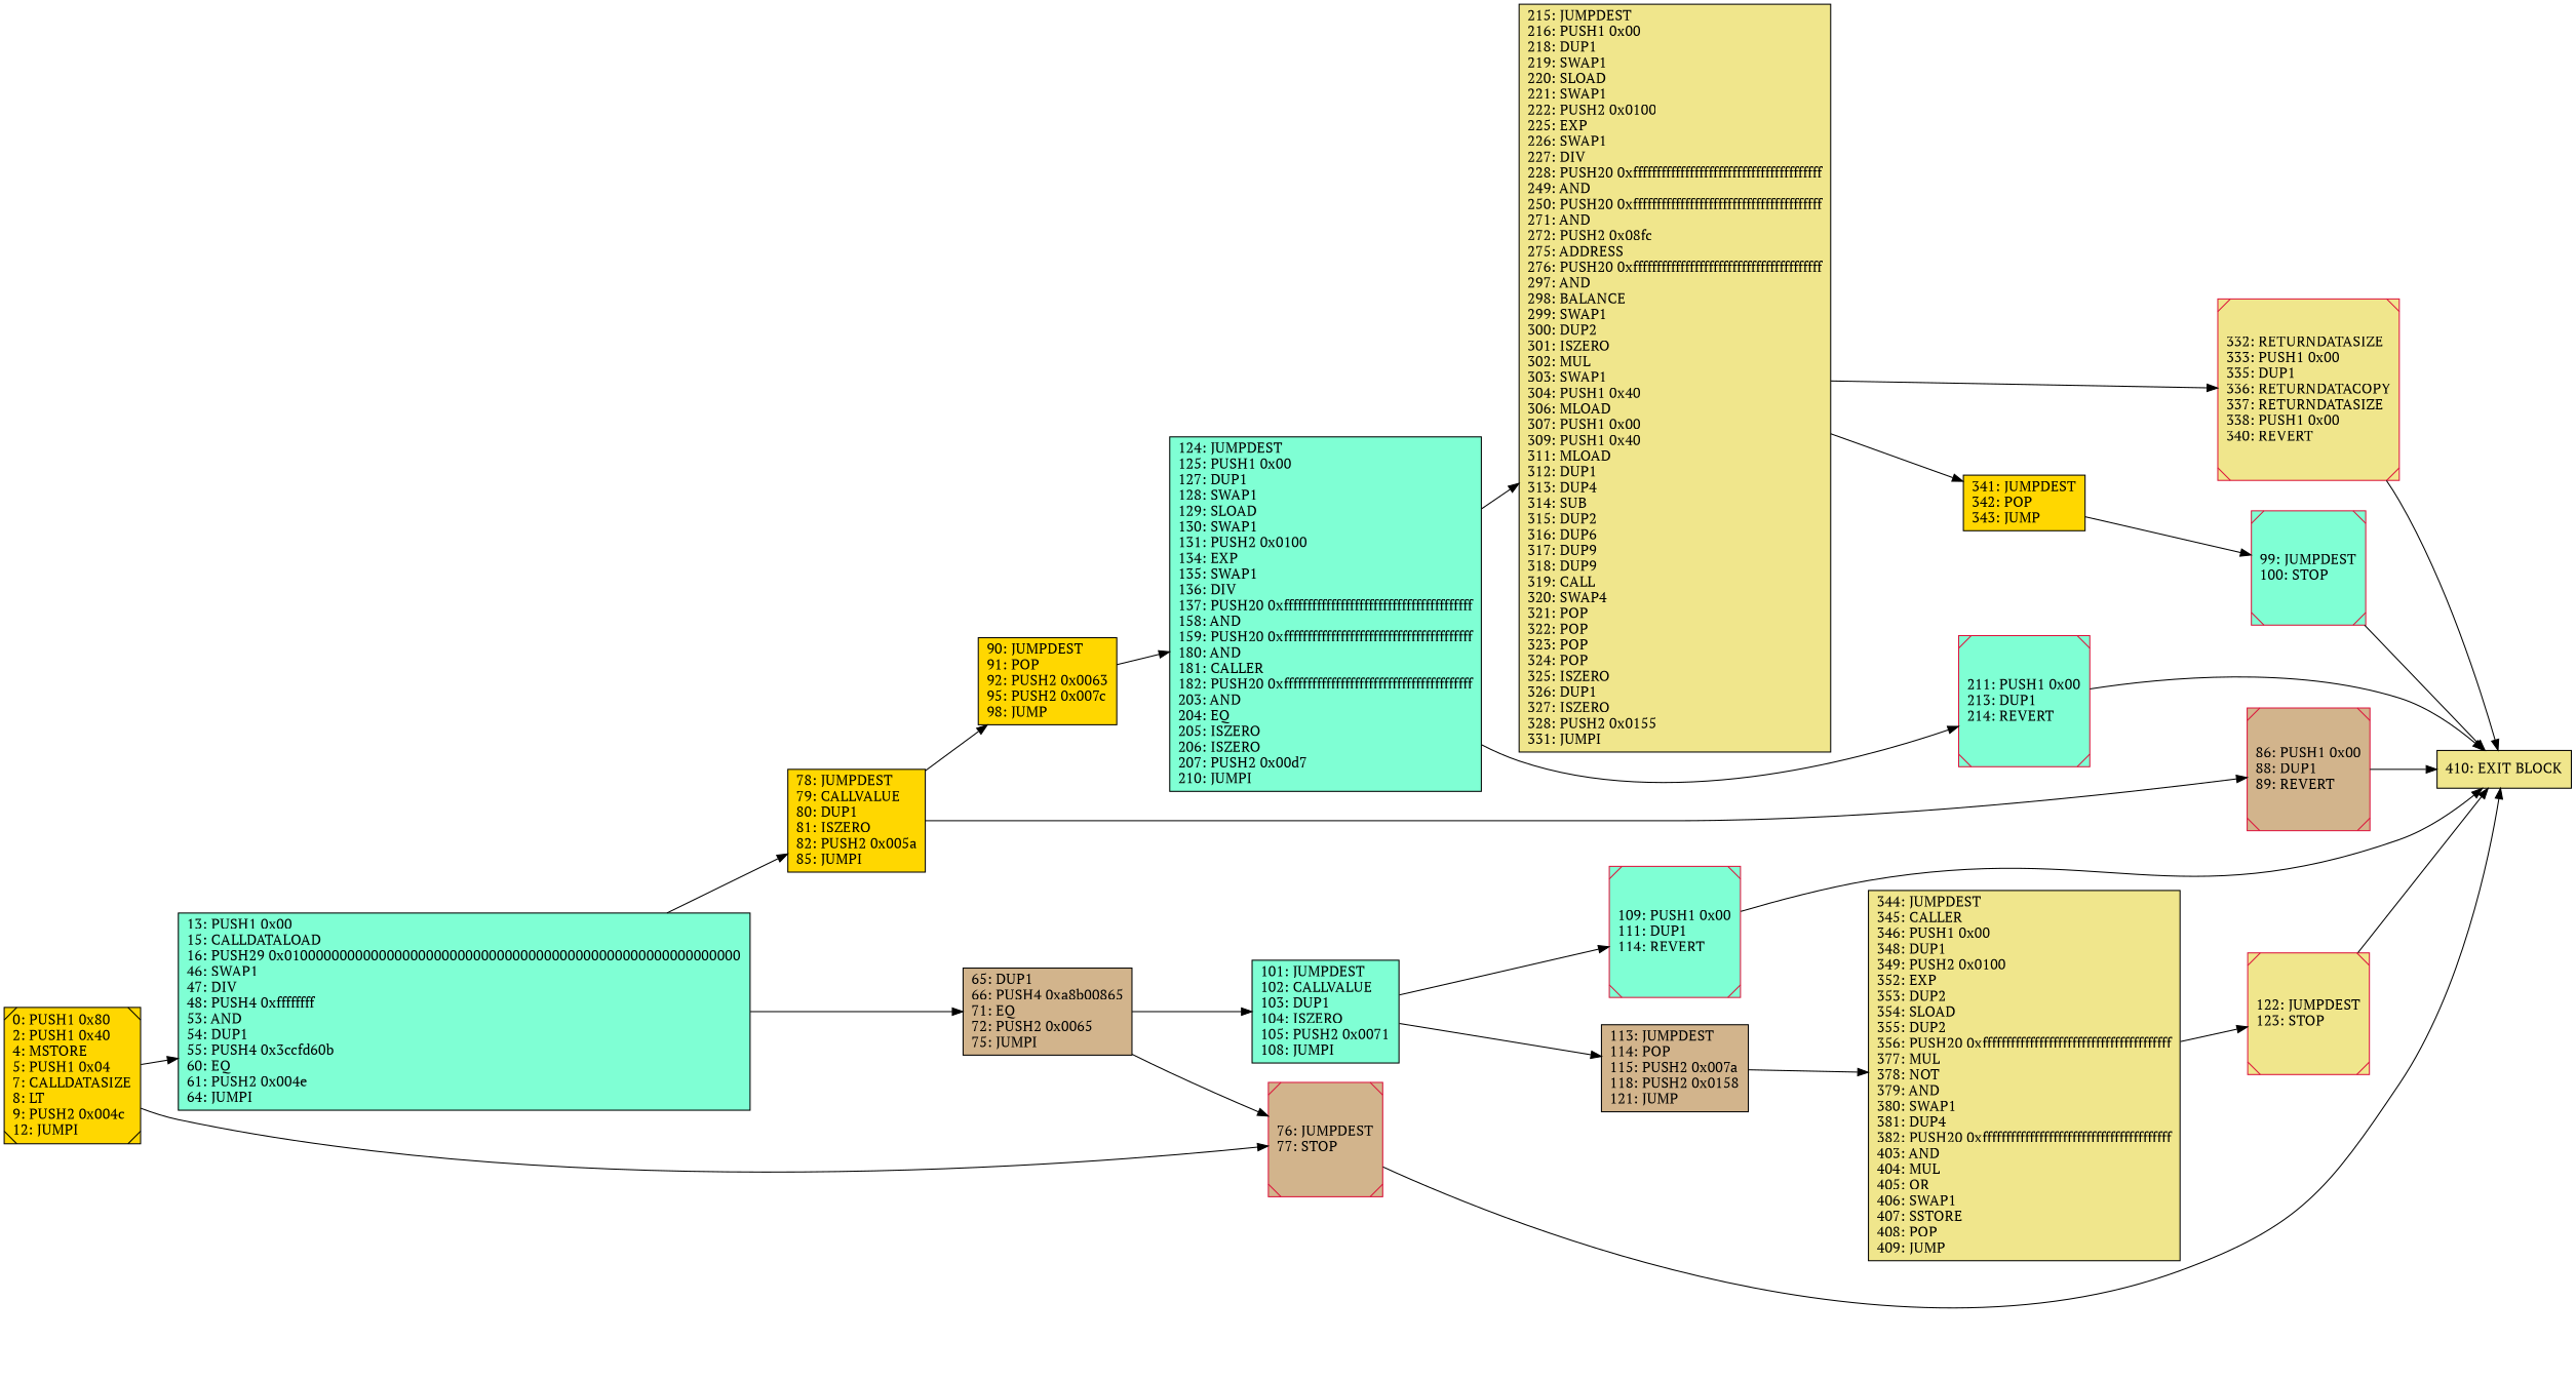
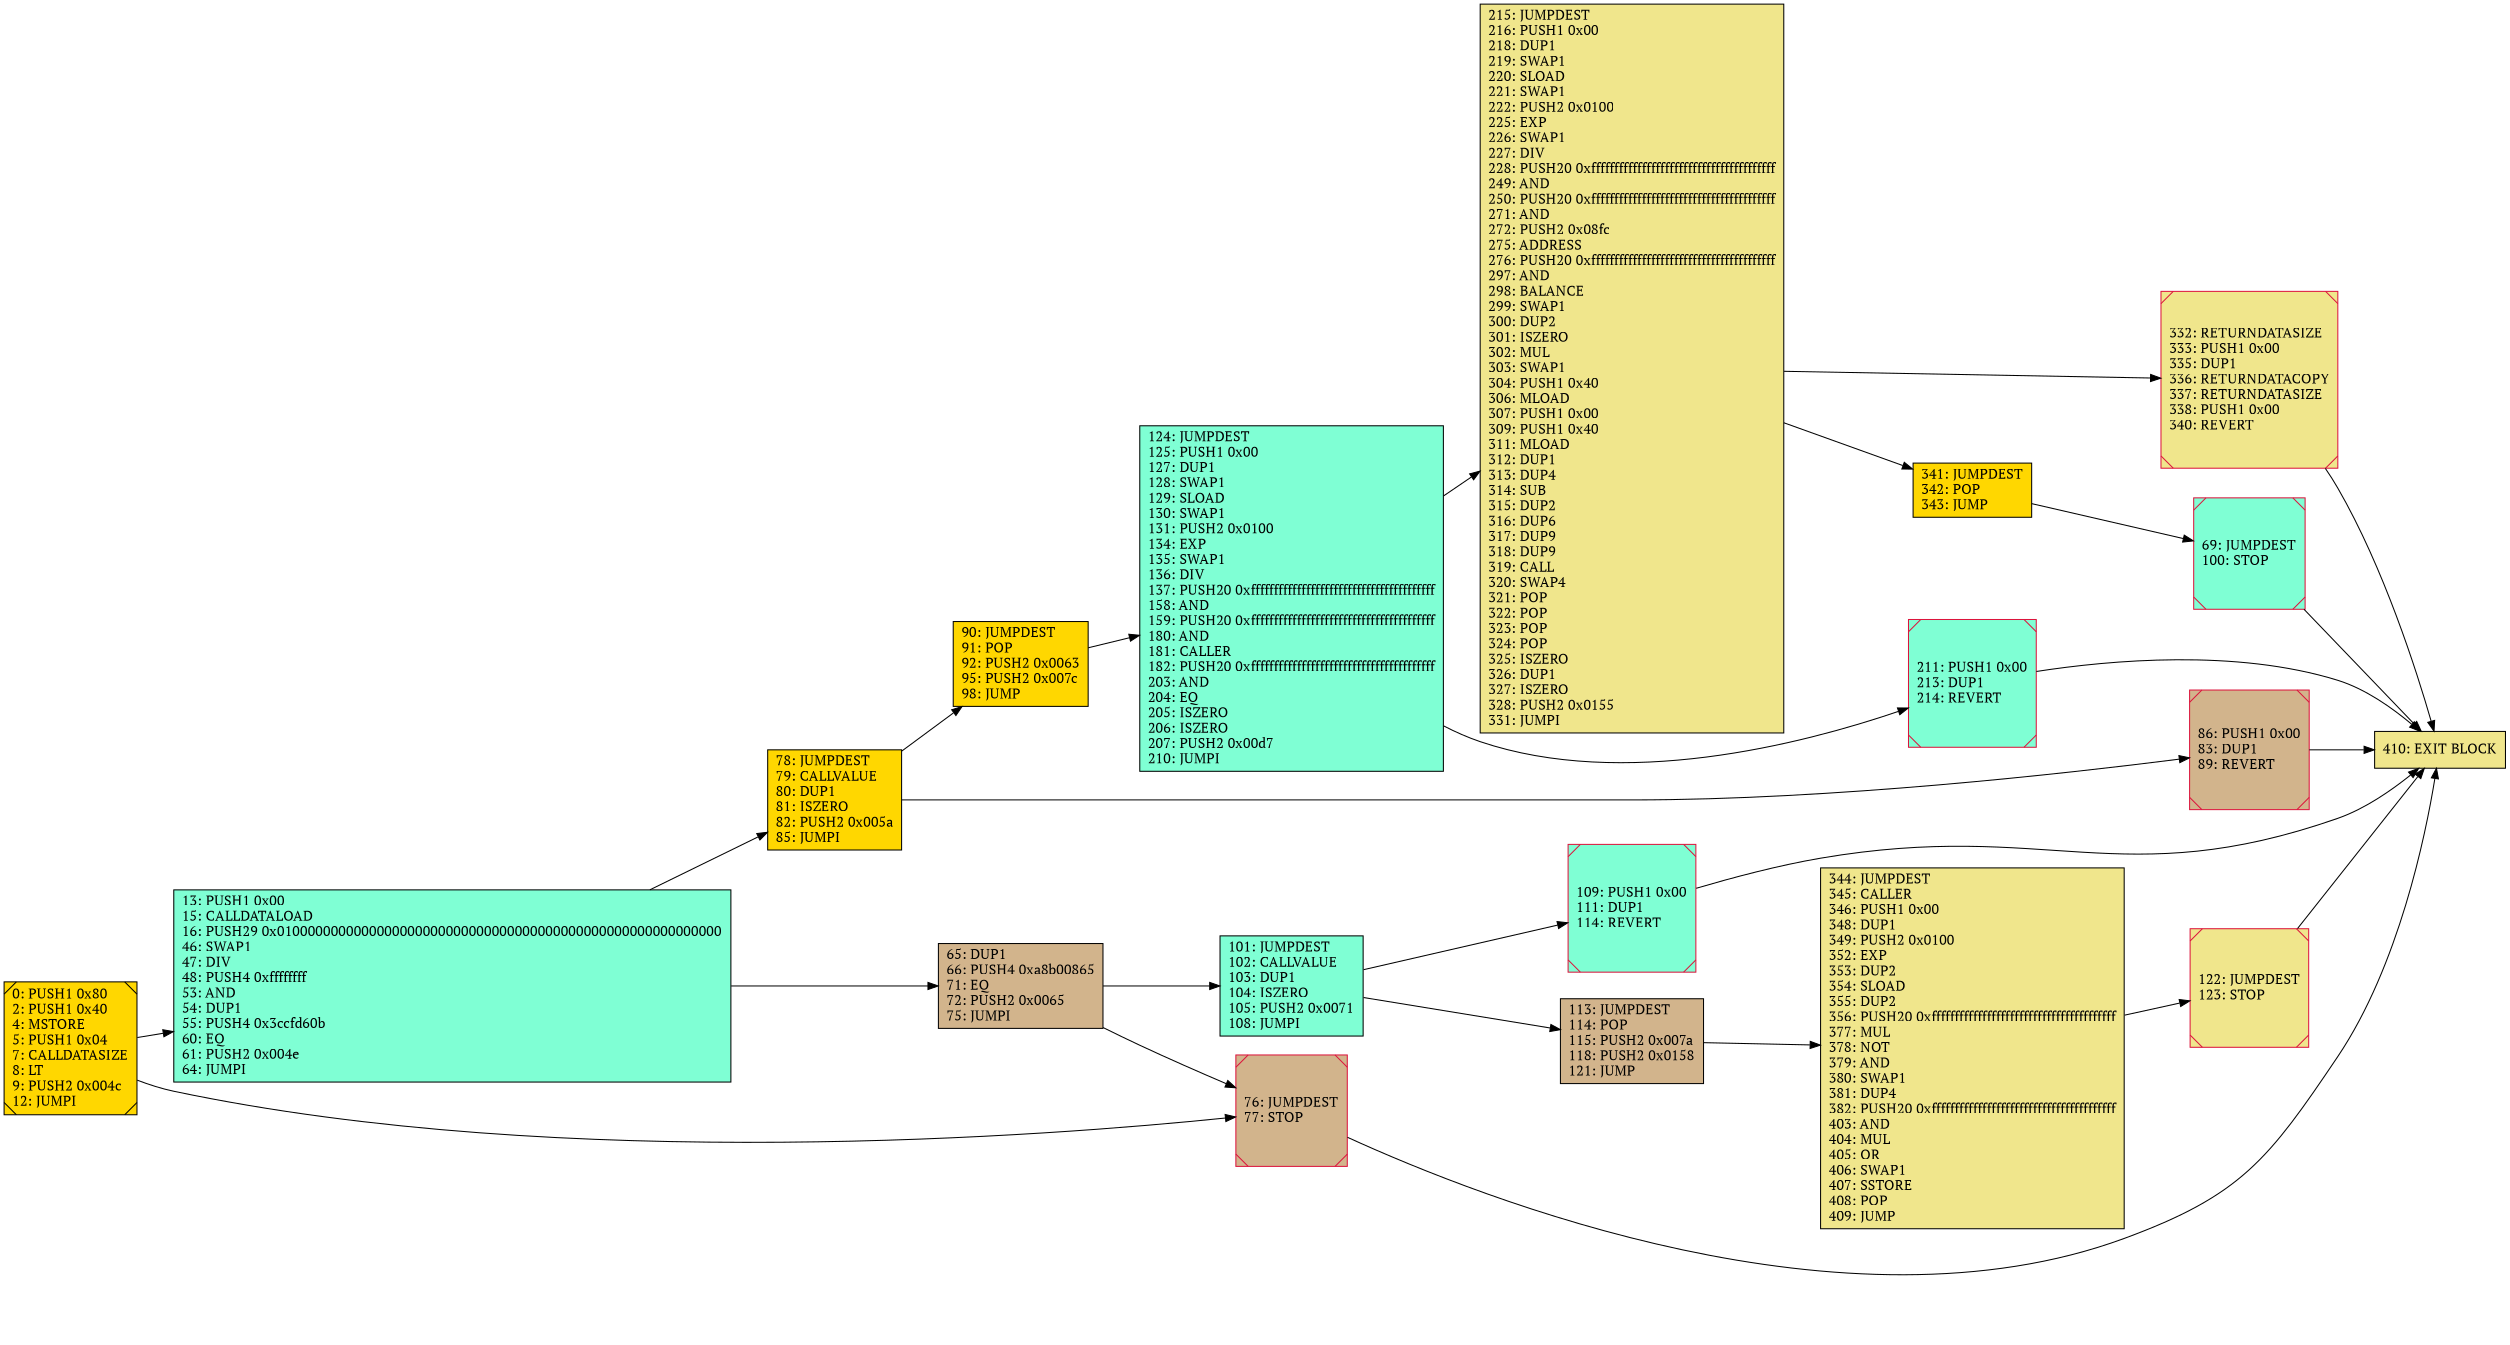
  digraph {
    fontname="PT Serif"
    rankdir=LR
    node [color=black fillcolor=aquamarine fontcolor=black fontname="PT Serif" shape=box style=filled]
    edge [fontname="PT Serif"]
    n1 [fillcolor=khaki label="215: JUMPDEST\l216: PUSH1 0x00\l218: DUP1\l219: SWAP1\l220: SLOAD\l221: SWAP1\l222: PUSH2 0x0100\l225: EXP\l226: SWAP1\l227: DIV\l228: PUSH20 0xffffffffffffffffffffffffffffffffffffffff\l249: AND\l250: PUSH20 0xffffffffffffffffffffffffffffffffffffffff\l271: AND\l272: PUSH2 0x08fc\l275: ADDRESS\l276: PUSH20 0xffffffffffffffffffffffffffffffffffffffff\l297: AND\l298: BALANCE\l299: SWAP1\l300: DUP2\l301: ISZERO\l302: MUL\l303: SWAP1\l304: PUSH1 0x40\l306: MLOAD\l307: PUSH1 0x00\l309: PUSH1 0x40\l311: MLOAD\l312: DUP1\l313: DUP4\l314: SUB\l315: DUP2\l316: DUP6\l317: DUP9\l318: DUP9\l319: CALL\l320: SWAP4\l321: POP\l322: POP\l323: POP\l324: POP\l325: ISZERO\l326: DUP1\l327: ISZERO\l328: PUSH2 0x0155\l331: JUMPI\l"]
    n2 [fillcolor=gold label="341: JUMPDEST\l342: POP\l343: JUMP\l"]
    n3 [color=crimson fillcolor=khaki label="332: RETURNDATASIZE\l333: PUSH1 0x00\l335: DUP1\l336: RETURNDATACOPY\l337: RETURNDATASIZE\l338: PUSH1 0x00\l340: REVERT\l" shape=Msquare]
-   n4 [color=crimson label="99: JUMPDEST\l100: STOP\l" shape=Msquare]
+   n4 [color=crimson label="69: JUMPDEST\l100: STOP\l" shape=Msquare]
    n5 [fillcolor=khaki label="410: EXIT BLOCK\l"]
    n6 [fillcolor=gold label="90: JUMPDEST\l91: POP\l92: PUSH2 0x0063\l95: PUSH2 0x007c\l98: JUMP\l"]
    n7 [label="124: JUMPDEST\l125: PUSH1 0x00\l127: DUP1\l128: SWAP1\l129: SLOAD\l130: SWAP1\l131: PUSH2 0x0100\l134: EXP\l135: SWAP1\l136: DIV\l137: PUSH20 0xffffffffffffffffffffffffffffffffffffffff\l158: AND\l159: PUSH20 0xffffffffffffffffffffffffffffffffffffffff\l180: AND\l181: CALLER\l182: PUSH20 0xffffffffffffffffffffffffffffffffffffffff\l203: AND\l204: EQ\l205: ISZERO\l206: ISZERO\l207: PUSH2 0x00d7\l210: JUMPI\l"]
    n8 [color=crimson label="211: PUSH1 0x00\l213: DUP1\l214: REVERT\l" shape=Msquare]
    n9 [fillcolor=tan label="113: JUMPDEST\l114: POP\l115: PUSH2 0x007a\l118: PUSH2 0x0158\l121: JUMP\l"]
    n10 [fillcolor=khaki label="344: JUMPDEST\l345: CALLER\l346: PUSH1 0x00\l348: DUP1\l349: PUSH2 0x0100\l352: EXP\l353: DUP2\l354: SLOAD\l355: DUP2\l356: PUSH20 0xffffffffffffffffffffffffffffffffffffffff\l377: MUL\l378: NOT\l379: AND\l380: SWAP1\l381: DUP4\l382: PUSH20 0xffffffffffffffffffffffffffffffffffffffff\l403: AND\l404: MUL\l405: OR\l406: SWAP1\l407: SSTORE\l408: POP\l409: JUMP\l"]
    n11 [color=crimson fillcolor=khaki label="122: JUMPDEST\l123: STOP\l" shape=Msquare]
    n12 [label="101: JUMPDEST\l102: CALLVALUE\l103: DUP1\l104: ISZERO\l105: PUSH2 0x0071\l108: JUMPI\l"]
    n13 [color=crimson label="109: PUSH1 0x00\l111: DUP1\l114: REVERT\l" shape=Msquare]
    n14 [fillcolor=gold label="0: PUSH1 0x80\l2: PUSH1 0x40\l4: MSTORE\l5: PUSH1 0x04\l7: CALLDATASIZE\l8: LT\l9: PUSH2 0x004c\l12: JUMPI\l" shape=Msquare]
    n15 [label="13: PUSH1 0x00\l15: CALLDATALOAD\l16: PUSH29 0x0100000000000000000000000000000000000000000000000000000000\l46: SWAP1\l47: DIV\l48: PUSH4 0xffffffff\l53: AND\l54: DUP1\l55: PUSH4 0x3ccfd60b\l60: EQ\l61: PUSH2 0x004e\l64: JUMPI\l"]
    n16 [color=crimson fillcolor=tan label="76: JUMPDEST\l77: STOP\l" shape=Msquare]
    n17 [fillcolor=tan label="65: DUP1\l66: PUSH4 0xa8b00865\l71: EQ\l72: PUSH2 0x0065\l75: JUMPI\l"]
    n18 [fillcolor=gold label="78: JUMPDEST\l79: CALLVALUE\l80: DUP1\l81: ISZERO\l82: PUSH2 0x005a\l85: JUMPI\l"]
-   n19 [color=crimson fillcolor=tan label="86: PUSH1 0x00\l88: DUP1\l89: REVERT\l" shape=Msquare]
+   n19 [color=crimson fillcolor=tan label="86: PUSH1 0x00\l83: DUP1\l89: REVERT\l" shape=Msquare]
    n1 -> n2
    n1 -> n3
    n2 -> n4
    n3 -> n5
    n4 -> n5
    n6 -> n7
    n7 -> n1
    n7 -> n8
    n8 -> n5
    n9 -> n10
    n10 -> n11
    n11 -> n5
    n12 -> n9
    n12 -> n13
    n13 -> n5
    n14 -> n15
    n14 -> n16
    n15 -> n17
    n15 -> n18
    n16 -> n5
    n17 -> n12
    n17 -> n16
    n18 -> n6
    n18 -> n19
    n19 -> n5
  }
